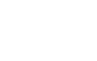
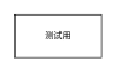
  <mxCell id="0" />
  <mxCell id="1" parent="0" />
+ <mxCell id="2" value="测试用" style="rounded=0;whiteSpace=wrap;html=1;" vertex="1" parent="1"><mxGeometry x="20" y="20" width="120" height="60" as="geometry" /></mxCell>
